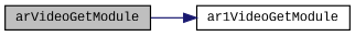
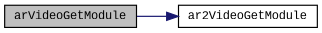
  digraph {
    rankdir=LR
    fontname="Liberation Mono"
    node [color=black fontname="Liberation Mono" fontsize=10 shape=record style=filled]
    n1 [fillcolor=grey75 fontcolor=black height=0.2 label=arVideoGetModule width=0.4]
-   n2 [fillcolor=white height=0.2 label=ar1VideoGetModule width=0.4]
+   n2 [fillcolor=white height=0.2 label=ar2VideoGetModule width=0.4]
    n1 -> n2 [color=midnightblue fontname="Liberation Mono" fontsize=10 labelfontname=Helvetica labelfontsize=10 style=solid]
  }
